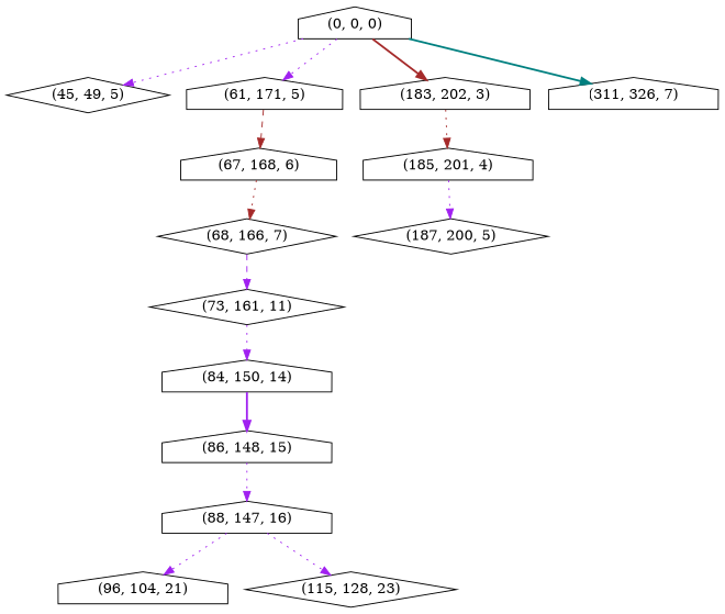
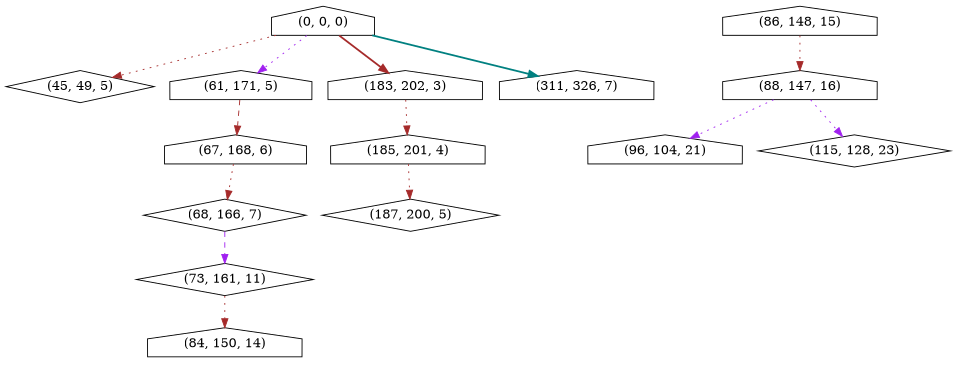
  digraph {
    node [shape=house]
    edge [color=purple style=dotted]
    "(45, 49, 5)" [shape=diamond]
    "(0, 0, 0)"
    "(61, 171, 5)"
    "(183, 202, 3)"
    "(311, 326, 7)"
    "(67, 168, 6)"
    "(185, 201, 4)"
    "(68, 166, 7)" [shape=diamond]
    "(73, 161, 11)" [shape=diamond]
    "(84, 150, 14)"
    "(86, 148, 15)"
    "(88, 147, 16)"
    "(96, 104, 21)"
    "(115, 128, 23)" [shape=diamond]
    "(187, 200, 5)" [shape=diamond]
-   "(0, 0, 0)" -> "(45, 49, 5)"
+   "(0, 0, 0)" -> "(45, 49, 5)" [color=brown]
    "(0, 0, 0)" -> "(61, 171, 5)"
    "(0, 0, 0)" -> "(183, 202, 3)" [color=brown style=bold]
    "(0, 0, 0)" -> "(311, 326, 7)" [color=teal style=bold]
    "(61, 171, 5)" -> "(67, 168, 6)" [color=brown style=dashed]
    "(183, 202, 3)" -> "(185, 201, 4)" [color=brown]
    "(67, 168, 6)" -> "(68, 166, 7)" [color=brown]
-   "(185, 201, 4)" -> "(187, 200, 5)"
+   "(185, 201, 4)" -> "(187, 200, 5)" [color=brown]
    "(68, 166, 7)" -> "(73, 161, 11)" [style=dashed]
-   "(73, 161, 11)" -> "(84, 150, 14)"
-   "(84, 150, 14)" -> "(86, 148, 15)" [style=bold]
-   "(86, 148, 15)" -> "(88, 147, 16)"
+   "(73, 161, 11)" -> "(84, 150, 14)" [color=brown]
+   "(86, 148, 15)" -> "(88, 147, 16)" [color=brown]
    "(88, 147, 16)" -> "(96, 104, 21)"
    "(88, 147, 16)" -> "(115, 128, 23)"
  }
